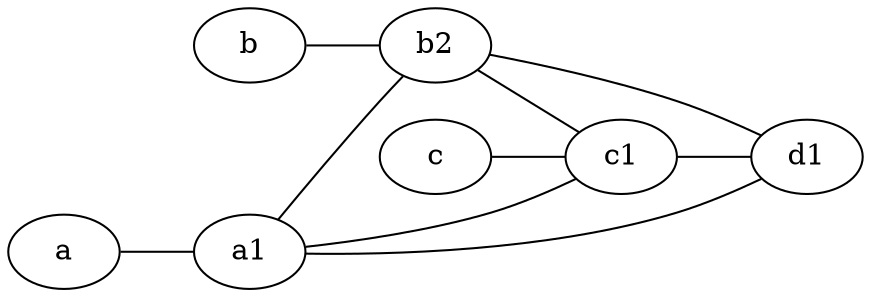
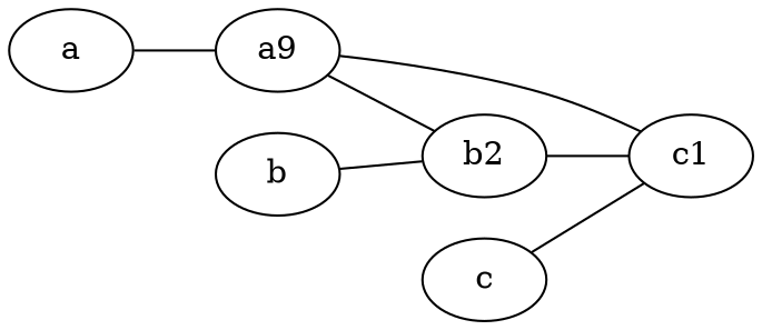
  graph {
    fontname="DejaVu Serif"
    rankdir=LR
    node [fontname="DejaVu Serif"]
    edge [fontname="DejaVu Serif"]
    c1
-   d1
    n3 [label=b2]
    c
-   a1
+   a1 [label=a9]
    b
    a
-   c1 -- d1
    n3 -- c1
-   n3 -- d1
    c -- c1
    a1 -- c1
-   a1 -- d1
    a1 -- n3
    b -- n3
    a -- a1
  }
